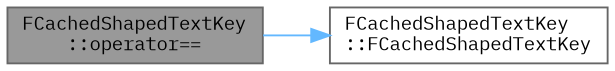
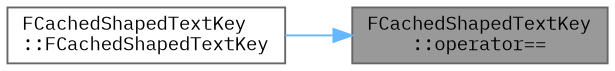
  digraph {
    rankdir=LR
    fontname="IBM Plex Mono"
    node [fontname="IBM Plex Mono" fontsize=10 shape=box style=filled]
    n1 [color=gray40 fillcolor=grey60 fontcolor=black height=0.2 label="FCachedShapedTextKey\l::operator==" width=0.4]
    n2 [color=grey40 fillcolor=white height=0.2 label="FCachedShapedTextKey\l::FCachedShapedTextKey" width=0.4]
-   n1 -> n2 [color=steelblue1 fontname="IBM Plex Mono" fontsize=10 labelfontname=Helvetica labelfontsize=10 style=solid]
+   n2 -> n1 [color=steelblue1 fontname="IBM Plex Mono" fontsize=10 labelfontname=Helvetica labelfontsize=10 style=solid]
  }
